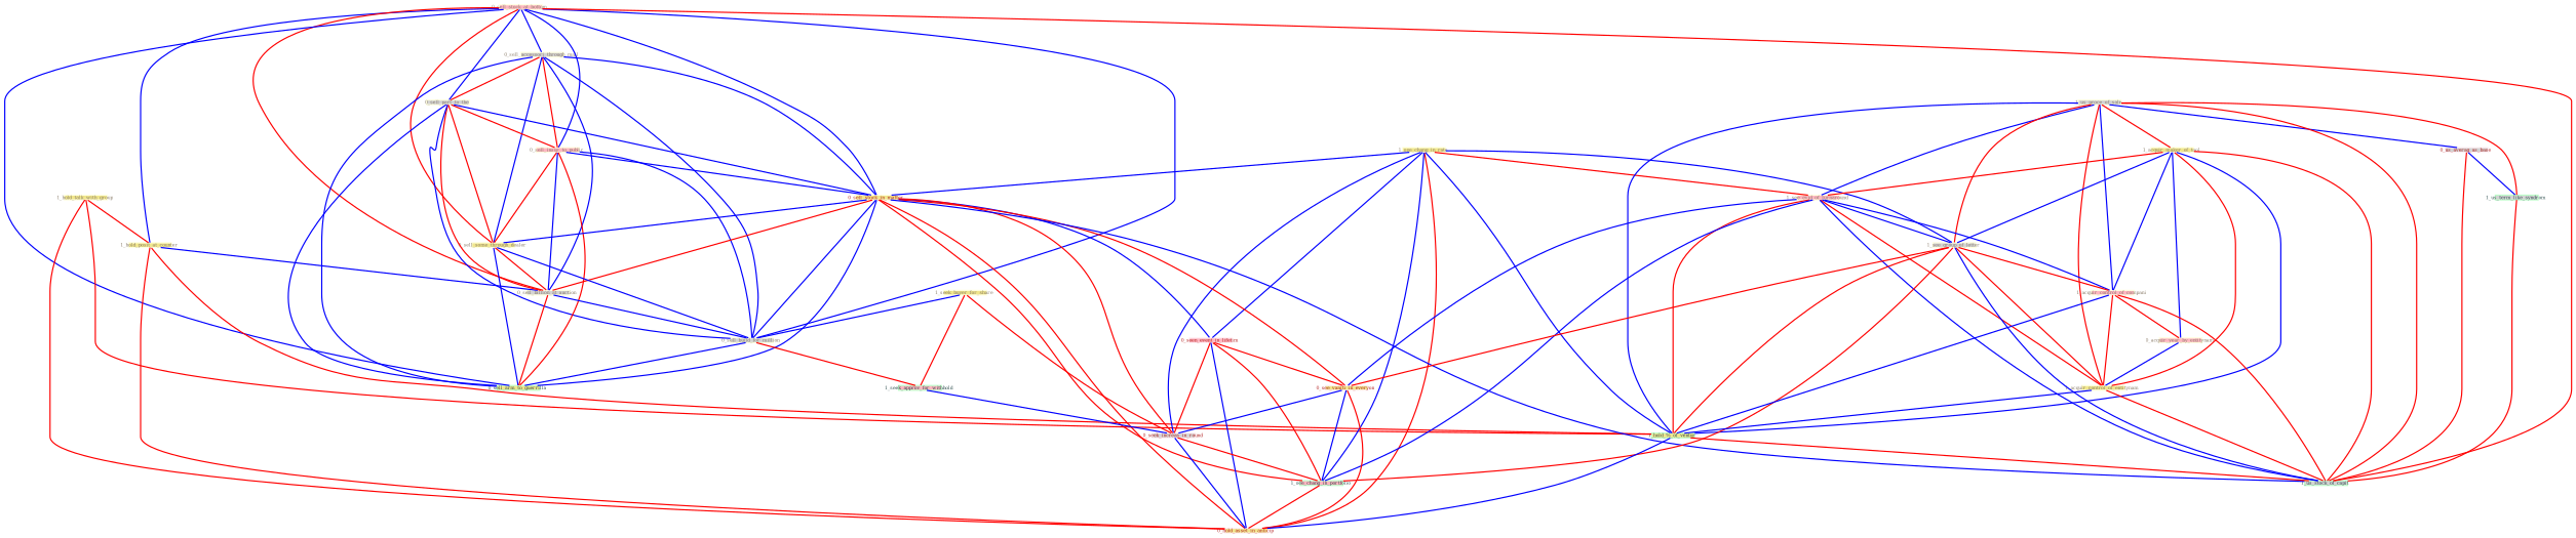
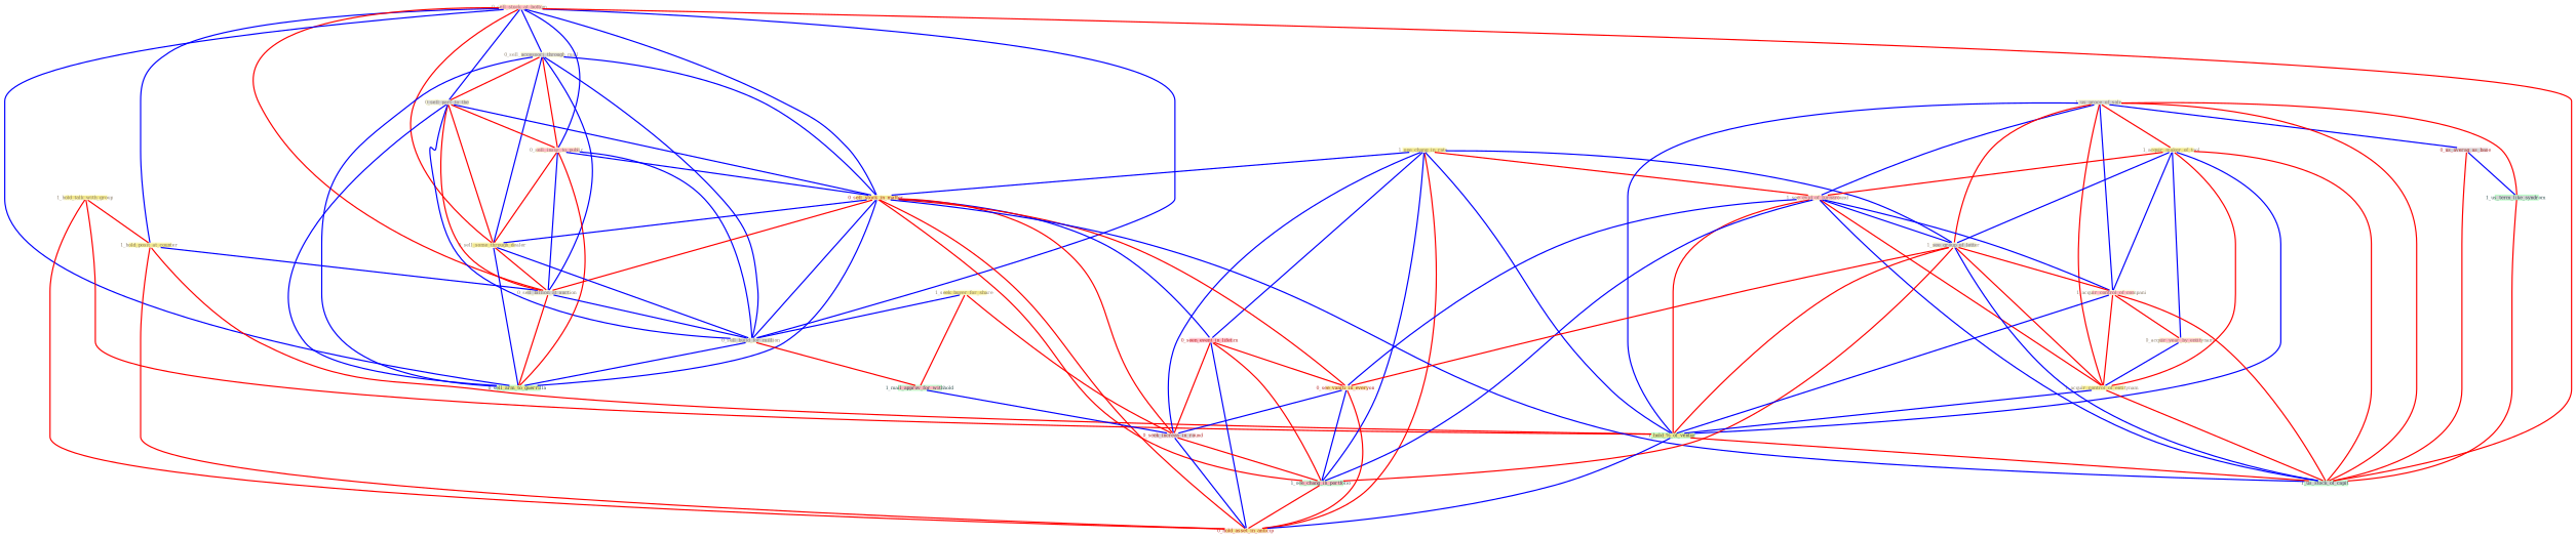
  graph {
    node [color="#ffffe0" fillcolor=khaki fixedsize=true fontcolor="#8b7d6b" fontsize=4 shape=polygon style=filled]
    edge [color=blue w=1]
    "0_sell_stock_at_bottom " [fillcolor=lightpink height=.06 width=.5]
    "1_hold_talk_with_group " [height=.06 width=.5]
    "1_hold_posit_at_counter " [height=.06 width=.5]
    "0_sell_accessori_through_mail " [fillcolor=lightgrey height=.06 width=.5]
    "1_see_chang_in_rate " [height=.06 width=.5]
    "0_sell_part_to_the " [fillcolor=lightgrey height=.06 width=.5]
    "1_seek_buyer_for_share " [height=.06 width=.5]
    "0_sell_insur_to_public " [fillcolor=lightpink height=.06 width=.5]
    "1_us_proce_of_sale " [fillcolor=lightgrey height=.06 width=.5]
    "1_acquir_maker_of_tool " [height=.06 width=.5]
    "1_see_evid_of_turnaround " [fillcolor=lightpink height=.06 width=.5]
    "0_sell_stock_in_matter " [fontcolor="#b22222" height=.06 width=.5]
    "0_sell_some_through_dealer " [height=.06 width=.5]
    "0_sell_billion_at_auction " [fillcolor=lightgrey height=.06 width=.5]
    "0_sell_build_for_million " [fillcolor=lightgrey height=.06 width=.5]
    "1_see_group_of_letter " [fillcolor=lightgrey height=.06 width=.5]
    "1_acquir_control_of_compani " [fillcolor=lightpink height=.06 width=.5]
    "0_acquir_year_by_entitynam " [fillcolor=lightpink height=.06 width=.5]
    "1_acquir_control_of_entitynam " [height=.06 width=.5]
    "0_seen_event_in_lifetim " [color="#fff0f5" fillcolor=lightpink fontcolor="#b22222" height=.06 width=.5]
    "0_us_averag_as_base " [color="#fff0f5" fillcolor=lightgrey fontcolor="#b22222" height=.06 width=.5]
    "0_see_vaniti_in_everyon " [color="#fff0f5" fontcolor="#b22222" height=.06 width=.5]
    "0_seek_increas_in_round " [color="#fff0f5" fillcolor=lightgrey fontcolor="#b22222" height=.06 width=.5]
    "0_hold_asset_in_anticip " [color="#fff0f5" fontcolor="#b22222" height=.06 width=.5]
    "0_sell_arm_to_guerrilla " [color="#BDFCC9" fontcolor="#2f4f4f" height=.06 width=.5]
    "1_us_stock_of_capit " [color="#BDFCC9" fillcolor=lightgrey fontcolor="#2f4f4f" height=.06 width=.5]
    "1_hold_%_of_ventur " [color="#BDFCC9" fontcolor="#2f4f4f" height=.06 width=.5]
    "1_see_chang_in_portfolio " [color="#BDFCC9" fillcolor=lightpink fontcolor="#2f4f4f" height=.06 width=.5]
-   "1_seek_approv_for_withhold " [color="#BDFCC9" fillcolor=lightpink fontcolor="#2f4f4f" height=.06 width=.5]
+   "1_seek_approv_for_withhold " [color="#BDFCC9" fillcolor=lightpink fontcolor="#2f4f4f" height=.06 width=.5 label="1_mail_approv_for_withhold"]
    "1_us_term_like_syndrom " [color="#BDFCC9" fillcolor=lightgrey fontcolor="#2f4f4f" height=.06 width=.5]
    subgraph sub_1 {
      "0_sell_stock_at_bottom "
      "1_hold_talk_with_group "
      "1_hold_posit_at_counter "
      "0_sell_accessori_through_mail "
      "1_see_chang_in_rate "
      "0_sell_part_to_the "
      "1_seek_buyer_for_share "
      "0_sell_insur_to_public "
      "1_us_proce_of_sale "
      "1_acquir_maker_of_tool "
      "1_see_evid_of_turnaround "
      "0_sell_stock_in_matter "
      "0_sell_some_through_dealer "
      "0_sell_billion_at_auction "
      "0_sell_build_for_million "
      "1_see_group_of_letter "
      "1_acquir_control_of_compani "
      "0_acquir_year_by_entitynam "
      "1_acquir_control_of_entitynam "
    }
    subgraph sub_2 {
      "0_seen_event_in_lifetim "
      "0_us_averag_as_base "
      "0_see_vaniti_in_everyon "
      "0_seek_increas_in_round "
      "0_hold_asset_in_anticip "
    }
    "0_sell_stock_at_bottom " -- "1_hold_posit_at_counter "
    "0_sell_stock_at_bottom " -- "0_sell_accessori_through_mail "
    "0_sell_stock_at_bottom " -- "0_sell_part_to_the "
    "0_sell_stock_at_bottom " -- "0_sell_insur_to_public "
    "0_sell_stock_at_bottom " -- "0_sell_stock_in_matter " [w=2]
    "0_sell_stock_at_bottom " -- "0_sell_some_through_dealer " [color=red]
    "0_sell_stock_at_bottom " -- "0_sell_billion_at_auction " [color=red w=2]
    "0_sell_stock_at_bottom " -- "0_sell_build_for_million "
    "0_sell_stock_at_bottom " -- "0_sell_arm_to_guerrilla "
    "0_sell_stock_at_bottom " -- "1_us_stock_of_capit " [color=red]
    "1_hold_talk_with_group " -- "1_hold_posit_at_counter " [color=red]
    "1_hold_talk_with_group " -- "0_hold_asset_in_anticip " [color=red]
    "1_hold_talk_with_group " -- "1_hold_%_of_ventur " [color=red]
    "1_hold_posit_at_counter " -- "0_sell_billion_at_auction "
    "1_hold_posit_at_counter " -- "0_hold_asset_in_anticip " [color=red]
    "1_hold_posit_at_counter " -- "1_hold_%_of_ventur " [color=red]
    "0_sell_accessori_through_mail " -- "0_sell_part_to_the " [color=red]
    "0_sell_accessori_through_mail " -- "0_sell_insur_to_public " [color=red]
    "0_sell_accessori_through_mail " -- "0_sell_stock_in_matter "
    "0_sell_accessori_through_mail " -- "0_sell_some_through_dealer " [w=2]
    "0_sell_accessori_through_mail " -- "0_sell_billion_at_auction "
    "0_sell_accessori_through_mail " -- "0_sell_build_for_million "
    "0_sell_accessori_through_mail " -- "0_sell_arm_to_guerrilla "
    "1_see_chang_in_rate " -- "1_see_evid_of_turnaround " [color=red]
    "1_see_chang_in_rate " -- "0_sell_stock_in_matter "
    "1_see_chang_in_rate " -- "1_see_group_of_letter "
    "1_see_chang_in_rate " -- "0_seen_event_in_lifetim "
    "1_see_chang_in_rate " -- "0_seek_increas_in_round "
    "1_see_chang_in_rate " -- "0_hold_asset_in_anticip " [color=red]
    "1_see_chang_in_rate " -- "1_hold_%_of_ventur " [w=2]
    "1_see_chang_in_rate " -- "1_see_chang_in_portfolio " [w=3]
    "0_sell_part_to_the " -- "0_sell_insur_to_public " [color=red w=2]
    "0_sell_part_to_the " -- "0_sell_stock_in_matter "
    "0_sell_part_to_the " -- "0_sell_some_through_dealer " [color=red]
    "0_sell_part_to_the " -- "0_sell_billion_at_auction " [color=red]
    "0_sell_part_to_the " -- "0_sell_build_for_million "
    "0_sell_part_to_the " -- "0_sell_arm_to_guerrilla " [w=2]
    "1_seek_buyer_for_share " -- "0_sell_build_for_million "
    "1_seek_buyer_for_share " -- "0_seek_increas_in_round " [color=red]
    "1_seek_buyer_for_share " -- "1_seek_approv_for_withhold " [color=red w=2]
    "0_sell_insur_to_public " -- "0_sell_stock_in_matter "
    "0_sell_insur_to_public " -- "0_sell_some_through_dealer " [color=red]
    "0_sell_insur_to_public " -- "0_sell_billion_at_auction "
    "0_sell_insur_to_public " -- "0_sell_build_for_million "
    "0_sell_insur_to_public " -- "0_sell_arm_to_guerrilla " [color=red w=2]
    "1_us_proce_of_sale " -- "1_acquir_maker_of_tool " [color=red]
    "1_us_proce_of_sale " -- "1_see_evid_of_turnaround "
    "1_us_proce_of_sale " -- "1_see_group_of_letter " [color=red]
    "1_us_proce_of_sale " -- "1_acquir_control_of_compani "
    "1_us_proce_of_sale " -- "1_acquir_control_of_entitynam " [color=red]
    "1_us_proce_of_sale " -- "0_us_averag_as_base "
    "1_us_proce_of_sale " -- "1_us_stock_of_capit " [color=red w=2]
    "1_us_proce_of_sale " -- "1_hold_%_of_ventur "
    "1_us_proce_of_sale " -- "1_us_term_like_syndrom " [color=red]
    "1_acquir_maker_of_tool " -- "1_see_evid_of_turnaround " [color=red]
    "1_acquir_maker_of_tool " -- "1_see_group_of_letter "
    "1_acquir_maker_of_tool " -- "1_acquir_control_of_compani " [w=2]
    "1_acquir_maker_of_tool " -- "0_acquir_year_by_entitynam "
    "1_acquir_maker_of_tool " -- "1_acquir_control_of_entitynam " [color=red w=2]
    "1_acquir_maker_of_tool " -- "1_us_stock_of_capit " [color=red]
    "1_acquir_maker_of_tool " -- "1_hold_%_of_ventur "
    "1_see_evid_of_turnaround " -- "1_see_group_of_letter " [w=2]
    "1_see_evid_of_turnaround " -- "1_acquir_control_of_compani "
    "1_see_evid_of_turnaround " -- "1_acquir_control_of_entitynam " [color=red]
    "1_see_evid_of_turnaround " -- "0_see_vaniti_in_everyon "
    "1_see_evid_of_turnaround " -- "1_us_stock_of_capit "
    "1_see_evid_of_turnaround " -- "1_hold_%_of_ventur " [color=red]
    "1_see_evid_of_turnaround " -- "1_see_chang_in_portfolio "
    "0_sell_stock_in_matter " -- "0_sell_some_through_dealer "
    "0_sell_stock_in_matter " -- "0_sell_billion_at_auction " [color=red]
    "0_sell_stock_in_matter " -- "0_sell_build_for_million "
    "0_sell_stock_in_matter " -- "0_seen_event_in_lifetim "
    "0_sell_stock_in_matter " -- "0_see_vaniti_in_everyon " [color=red]
    "0_sell_stock_in_matter " -- "0_seek_increas_in_round " [color=red]
    "0_sell_stock_in_matter " -- "0_hold_asset_in_anticip " [color=red]
    "0_sell_stock_in_matter " -- "0_sell_arm_to_guerrilla "
    "0_sell_stock_in_matter " -- "1_us_stock_of_capit "
    "0_sell_stock_in_matter " -- "1_see_chang_in_portfolio " [color=red]
    "0_sell_some_through_dealer " -- "0_sell_billion_at_auction " [color=red]
    "0_sell_some_through_dealer " -- "0_sell_build_for_million "
    "0_sell_some_through_dealer " -- "0_sell_arm_to_guerrilla "
    "0_sell_billion_at_auction " -- "0_sell_build_for_million "
    "0_sell_billion_at_auction " -- "0_sell_arm_to_guerrilla " [color=red]
    "0_sell_build_for_million " -- "0_sell_arm_to_guerrilla "
    "0_sell_build_for_million " -- "1_seek_approv_for_withhold " [color=red]
    "1_see_group_of_letter " -- "1_acquir_control_of_compani " [color=red]
    "1_see_group_of_letter " -- "1_acquir_control_of_entitynam " [color=red]
    "1_see_group_of_letter " -- "0_see_vaniti_in_everyon " [color=red]
    "1_see_group_of_letter " -- "1_us_stock_of_capit "
    "1_see_group_of_letter " -- "1_hold_%_of_ventur " [color=red]
    "1_see_group_of_letter " -- "1_see_chang_in_portfolio " [color=red]
    "1_acquir_control_of_compani " -- "0_acquir_year_by_entitynam " [color=red]
    "1_acquir_control_of_compani " -- "1_acquir_control_of_entitynam " [color=red w=3]
    "1_acquir_control_of_compani " -- "1_us_stock_of_capit " [color=red]
    "1_acquir_control_of_compani " -- "1_hold_%_of_ventur "
    "0_acquir_year_by_entitynam " -- "1_acquir_control_of_entitynam " [w=2]
    "1_acquir_control_of_entitynam " -- "1_us_stock_of_capit " [color=red]
    "1_acquir_control_of_entitynam " -- "1_hold_%_of_ventur "
    "0_seen_event_in_lifetim " -- "0_see_vaniti_in_everyon " [color=red]
    "0_seen_event_in_lifetim " -- "0_seek_increas_in_round " [color=red]
    "0_seen_event_in_lifetim " -- "0_hold_asset_in_anticip "
    "0_seen_event_in_lifetim " -- "1_see_chang_in_portfolio " [color=red]
    "0_us_averag_as_base " -- "1_us_stock_of_capit " [color=red]
    "0_us_averag_as_base " -- "1_us_term_like_syndrom "
    "0_see_vaniti_in_everyon " -- "0_seek_increas_in_round "
    "0_see_vaniti_in_everyon " -- "0_hold_asset_in_anticip " [color=red]
    "0_see_vaniti_in_everyon " -- "1_see_chang_in_portfolio " [w=2]
    "0_seek_increas_in_round " -- "0_hold_asset_in_anticip "
    "0_seek_increas_in_round " -- "1_see_chang_in_portfolio " [color=red]
    "1_hold_%_of_ventur " -- "0_hold_asset_in_anticip "
    "1_hold_%_of_ventur " -- "1_us_stock_of_capit " [color=red]
    "1_see_chang_in_portfolio " -- "0_hold_asset_in_anticip " [color=red]
    "1_seek_approv_for_withhold " -- "0_seek_increas_in_round "
    "1_us_term_like_syndrom " -- "1_us_stock_of_capit " [color=red]
  }
